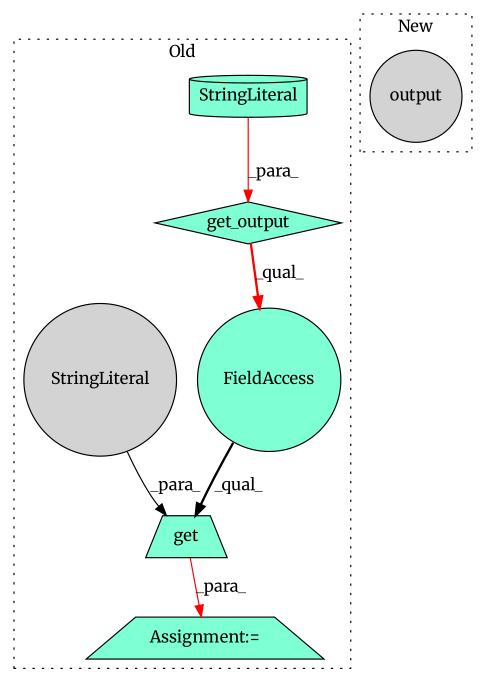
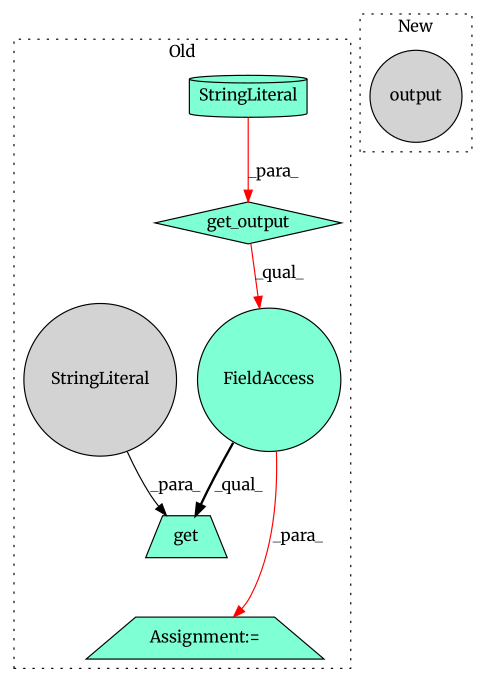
  digraph {
    fontname=Merriweather
    node [a=32 fillcolor=aquamarine fontname=Merriweather shape=circle style=filled]
    edge [color=red fontname=Merriweather style=solid]
    n1 [l="11,1" label=get_output s="1537,1557" shape=diamond]
    n2 [a=7 l=1 label="Assignment:=" s=1531 shape=trapezium]
    n3 [a=22 l=33 label=FieldAccess s=1532]
    n4 [l="4,1" label=get s="1566,1586" shape=trapezium]
    n5 [a=45 l=9 label=StringLiteral s=1548 shape=cylinder]
    n6 [a=45 fillcolor=lightgrey l=16 label=StringLiteral s=1570]
    n7 [fillcolor=lightgrey l="17,1" label=output s="1359,1497"]
    subgraph cluster_1 {
      label=Old
      style=dotted
      n1
      n2
      n3
      n4
      n5
      n6
    }
    subgraph cluster_2 {
      label=New
      style=dotted
      n7
    }
-   n1 -> n3 [label=_qual_ style=bold]
+   n1 -> n3 [label=_qual_]
    n3 -> n4 [color=black label=_qual_ style=bold]
-   n4 -> n2 [label=_para_]
+   n3 -> n2 [label=_para_]
    n5 -> n1 [label=_para_]
    n6 -> n4 [color=black label=_para_]
  }
